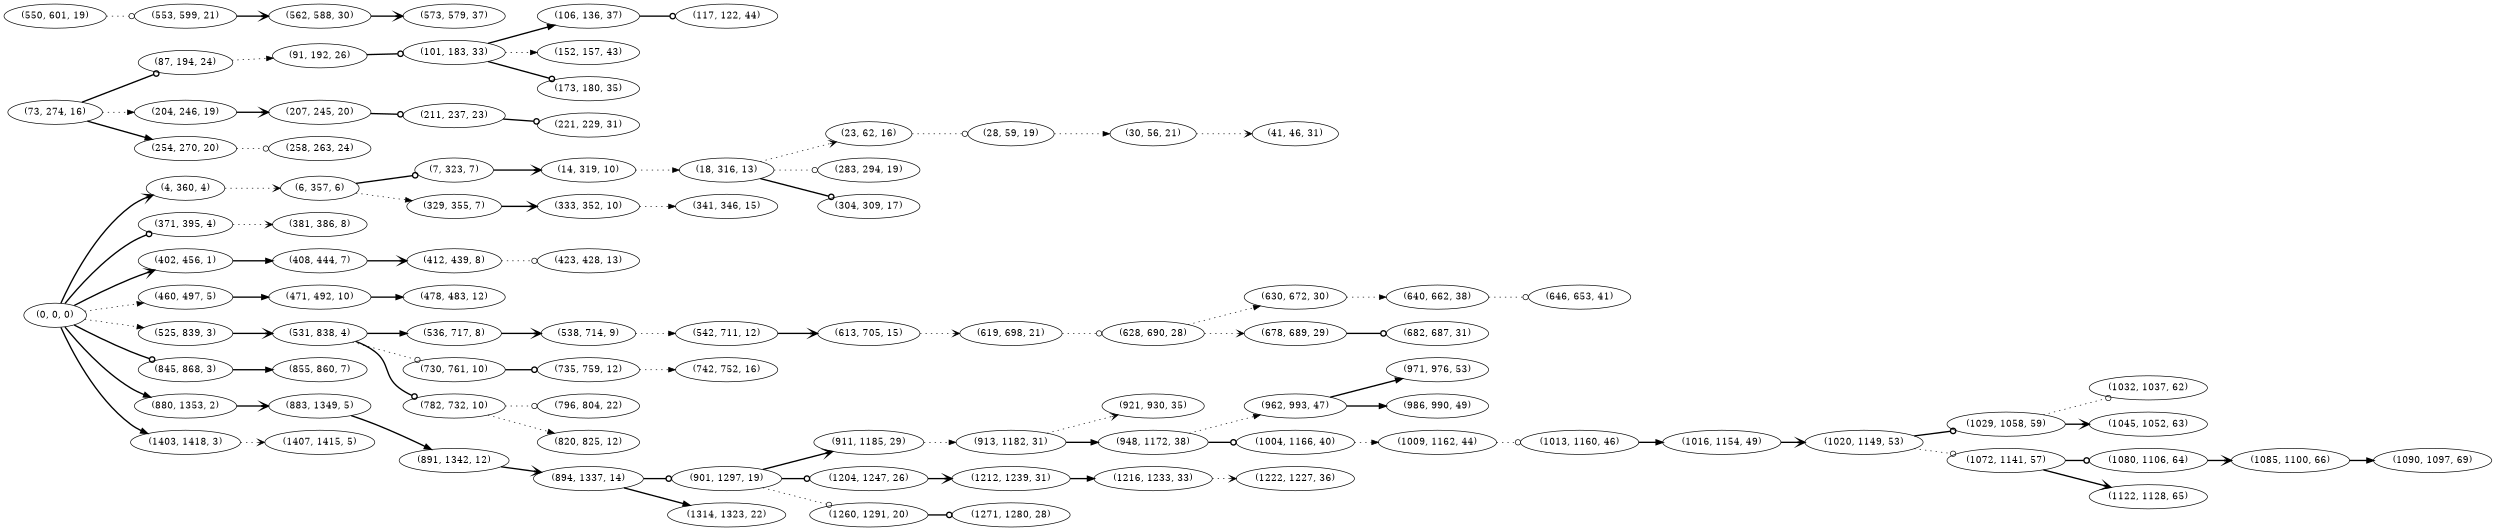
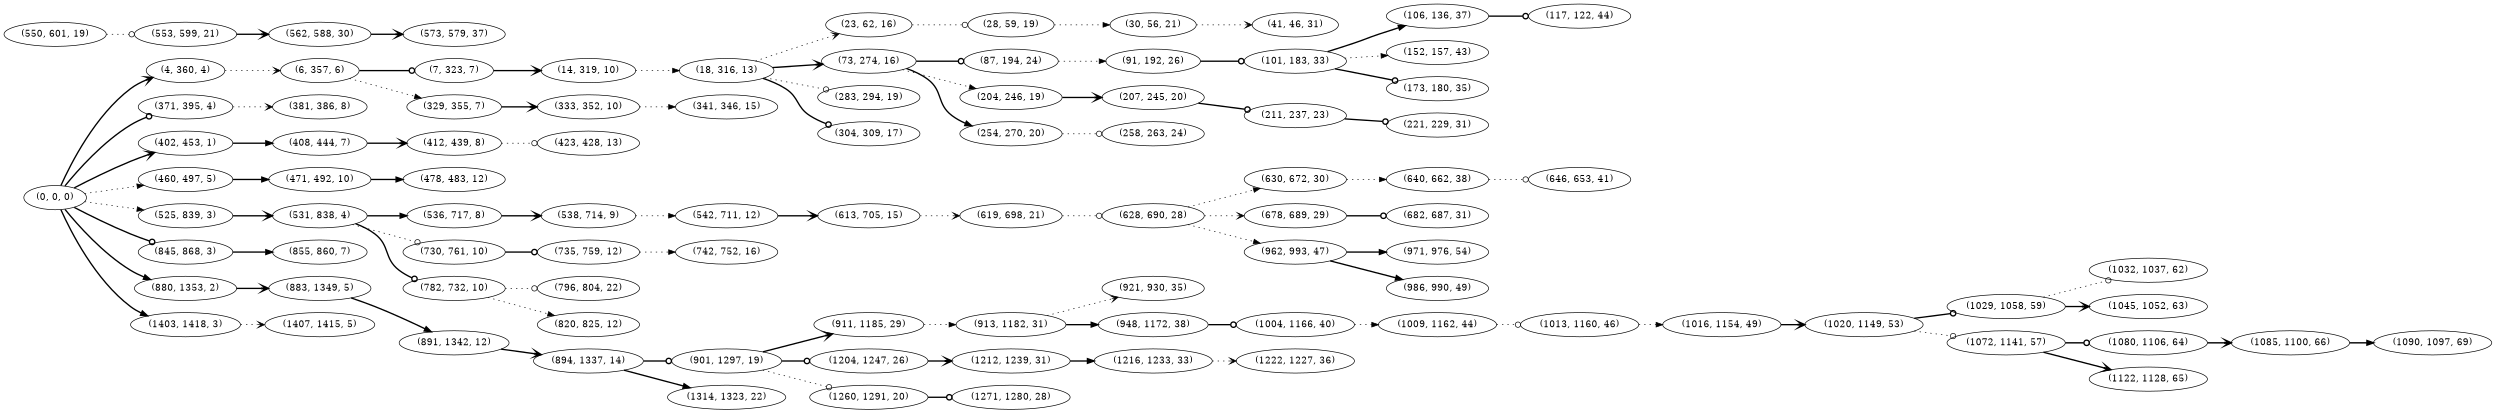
  digraph {
    rankdir=LR
    edge [arrowhead=normal style=bold]
    "(0, 0, 0)"
    "(4, 360, 4)"
    "(371, 395, 4)"
-   "(402, 453, 1)" [label="(402, 456, 1)"]
+   "(402, 453, 1)"
    "(460, 497, 5)"
    "(525, 839, 3)"
    "(845, 868, 3)"
    "(880, 1353, 2)"
    "(1403, 1418, 3)"
    "(6, 357, 6)"
    "(381, 386, 8)"
    "(408, 444, 7)"
    "(471, 492, 10)"
    "(531, 838, 4)"
    "(855, 860, 7)"
    "(883, 1349, 5)"
    "(1407, 1415, 5)"
    "(7, 323, 7)"
    "(329, 355, 7)"
    "(14, 319, 10)"
    "(333, 352, 10)"
    "(18, 316, 13)"
    "(23, 62, 16)"
    "(73, 274, 16)"
    "(283, 294, 19)"
    "(304, 309, 17)"
    "(28, 59, 19)"
    "(87, 194, 24)"
    "(204, 246, 19)"
    "(254, 270, 20)"
    "(30, 56, 21)"
    "(41, 46, 31)"
    "(91, 192, 26)"
    "(207, 245, 20)"
    "(258, 263, 24)"
    "(101, 183, 33)"
    n37 [label="(106, 136, 37)"]
    "(152, 157, 43)"
    "(173, 180, 35)"
    "(117, 122, 44)"
    "(211, 237, 23)"
    "(221, 229, 31)"
    "(341, 346, 15)"
    "(412, 439, 8)"
    "(423, 428, 13)"
    "(478, 483, 12)"
    "(536, 717, 8)"
    "(730, 761, 10)"
    n49 [label="(782, 732, 10)"]
    "(538, 714, 9)"
    "(735, 759, 12)"
    "(796, 804, 22)"
    "(820, 825, 12)"
    "(542, 711, 12)"
    "(613, 705, 15)"
    "(550, 601, 19)"
    "(553, 599, 21)"
    "(619, 698, 21)"
    "(562, 588, 30)"
    "(573, 579, 37)"
    "(628, 690, 28)"
    "(630, 672, 30)"
    "(678, 689, 29)"
    "(640, 662, 38)"
    "(682, 687, 31)"
    "(646, 653, 41)"
    "(742, 752, 16)"
    "(891, 1342, 12)"
    "(894, 1337, 14)"
    "(901, 1297, 19)"
    "(1314, 1323, 22)"
    "(911, 1185, 29)"
    "(1204, 1247, 26)"
    "(1260, 1291, 20)"
    "(913, 1182, 31)"
    "(1212, 1239, 31)"
    "(1271, 1280, 28)"
    "(921, 930, 35)"
    "(948, 1172, 38)"
    "(962, 993, 47)"
    "(1004, 1166, 40)"
-   "(971, 976, 54)" [label="(971, 976, 53)"]
+   "(971, 976, 54)"
    "(986, 990, 49)"
    "(1009, 1162, 44)"
    "(1013, 1160, 46)"
    "(1016, 1154, 49)"
    "(1020, 1149, 53)"
    "(1029, 1058, 59)"
    "(1072, 1141, 57)"
    "(1032, 1037, 62)"
    "(1045, 1052, 63)"
    "(1080, 1106, 64)"
    "(1122, 1128, 65)"
    "(1085, 1100, 66)"
    "(1090, 1097, 69)"
    "(1216, 1233, 33)"
    "(1222, 1227, 36)"
    "(0, 0, 0)" -> "(4, 360, 4)" [arrowhead=vee]
    "(0, 0, 0)" -> "(371, 395, 4)" [arrowhead=odot]
    "(0, 0, 0)" -> "(402, 453, 1)" [arrowhead=vee]
    "(0, 0, 0)" -> "(460, 497, 5)" [style=dotted]
    "(0, 0, 0)" -> "(525, 839, 3)" [style=dotted]
    "(0, 0, 0)" -> "(845, 868, 3)" [arrowhead=odot]
    "(0, 0, 0)" -> "(880, 1353, 2)"
    "(0, 0, 0)" -> "(1403, 1418, 3)"
    "(4, 360, 4)" -> "(6, 357, 6)" [arrowhead=vee style=dotted]
    "(371, 395, 4)" -> "(381, 386, 8)" [arrowhead=vee style=dotted]
    "(402, 453, 1)" -> "(408, 444, 7)"
    "(460, 497, 5)" -> "(471, 492, 10)"
    "(525, 839, 3)" -> "(531, 838, 4)" [arrowhead=vee]
    "(845, 868, 3)" -> "(855, 860, 7)"
    "(880, 1353, 2)" -> "(883, 1349, 5)" [arrowhead=vee]
    "(1403, 1418, 3)" -> "(1407, 1415, 5)" [arrowhead=vee style=dotted]
    "(6, 357, 6)" -> "(7, 323, 7)" [arrowhead=odot]
    "(6, 357, 6)" -> "(329, 355, 7)" [style=dotted]
    "(408, 444, 7)" -> "(412, 439, 8)" [arrowhead=vee]
    "(471, 492, 10)" -> "(478, 483, 12)"
    "(531, 838, 4)" -> "(536, 717, 8)"
    "(531, 838, 4)" -> "(730, 761, 10)" [arrowhead=odot style=dotted]
    "(531, 838, 4)" -> n49 [arrowhead=odot]
    "(883, 1349, 5)" -> "(891, 1342, 12)"
    "(7, 323, 7)" -> "(14, 319, 10)" [arrowhead=vee]
    "(329, 355, 7)" -> "(333, 352, 10)" [arrowhead=vee]
    "(14, 319, 10)" -> "(18, 316, 13)" [style=dotted]
    "(333, 352, 10)" -> "(341, 346, 15)" [style=dotted]
    "(18, 316, 13)" -> "(23, 62, 16)" [arrowhead=vee style=dotted]
+   "(18, 316, 13)" -> "(73, 274, 16)" [arrowhead=vee]
    "(18, 316, 13)" -> "(283, 294, 19)" [arrowhead=odot style=dotted]
    "(18, 316, 13)" -> "(304, 309, 17)" [arrowhead=odot]
    "(23, 62, 16)" -> "(28, 59, 19)" [arrowhead=odot style=dotted]
    "(73, 274, 16)" -> "(87, 194, 24)" [arrowhead=odot]
    "(73, 274, 16)" -> "(204, 246, 19)" [style=dotted]
    "(73, 274, 16)" -> "(254, 270, 20)"
    "(28, 59, 19)" -> "(30, 56, 21)" [style=dotted]
    "(87, 194, 24)" -> "(91, 192, 26)" [style=dotted]
    "(204, 246, 19)" -> "(207, 245, 20)" [arrowhead=vee]
    "(254, 270, 20)" -> "(258, 263, 24)" [arrowhead=odot style=dotted]
    "(30, 56, 21)" -> "(41, 46, 31)" [arrowhead=vee style=dotted]
    "(91, 192, 26)" -> "(101, 183, 33)" [arrowhead=odot]
    "(207, 245, 20)" -> "(211, 237, 23)" [arrowhead=odot]
    "(101, 183, 33)" -> n37
    "(101, 183, 33)" -> "(152, 157, 43)" [style=dotted]
    "(101, 183, 33)" -> "(173, 180, 35)" [arrowhead=odot]
    n37 -> "(117, 122, 44)" [arrowhead=odot]
    "(211, 237, 23)" -> "(221, 229, 31)" [arrowhead=odot]
    "(412, 439, 8)" -> "(423, 428, 13)" [arrowhead=odot style=dotted]
    "(536, 717, 8)" -> "(538, 714, 9)" [arrowhead=vee]
    "(730, 761, 10)" -> "(735, 759, 12)" [arrowhead=odot]
    n49 -> "(796, 804, 22)" [arrowhead=odot style=dotted]
    n49 -> "(820, 825, 12)" [style=dotted]
    "(538, 714, 9)" -> "(542, 711, 12)" [style=dotted]
    "(735, 759, 12)" -> "(742, 752, 16)" [style=dotted]
    "(542, 711, 12)" -> "(613, 705, 15)" [arrowhead=vee]
    "(613, 705, 15)" -> "(619, 698, 21)" [arrowhead=vee style=dotted]
    "(550, 601, 19)" -> "(553, 599, 21)" [arrowhead=odot style=dotted]
    "(553, 599, 21)" -> "(562, 588, 30)" [arrowhead=vee]
    "(619, 698, 21)" -> "(628, 690, 28)" [arrowhead=odot style=dotted]
    "(562, 588, 30)" -> "(573, 579, 37)" [arrowhead=vee]
    "(628, 690, 28)" -> "(630, 672, 30)" [style=dotted]
    "(628, 690, 28)" -> "(678, 689, 29)" [arrowhead=vee style=dotted]
    "(630, 672, 30)" -> "(640, 662, 38)" [style=dotted]
    "(678, 689, 29)" -> "(682, 687, 31)" [arrowhead=odot]
    "(640, 662, 38)" -> "(646, 653, 41)" [arrowhead=odot style=dotted]
    "(891, 1342, 12)" -> "(894, 1337, 14)" [arrowhead=vee]
    "(894, 1337, 14)" -> "(901, 1297, 19)" [arrowhead=odot]
    "(894, 1337, 14)" -> "(1314, 1323, 22)"
    "(901, 1297, 19)" -> "(911, 1185, 29)" [arrowhead=vee]
    "(901, 1297, 19)" -> "(1204, 1247, 26)" [arrowhead=odot]
    "(901, 1297, 19)" -> "(1260, 1291, 20)" [arrowhead=odot style=dotted]
    "(911, 1185, 29)" -> "(913, 1182, 31)" [style=dotted]
    "(1204, 1247, 26)" -> "(1212, 1239, 31)" [arrowhead=vee]
    "(1260, 1291, 20)" -> "(1271, 1280, 28)" [arrowhead=odot]
    "(913, 1182, 31)" -> "(921, 930, 35)" [arrowhead=vee style=dotted]
    "(913, 1182, 31)" -> "(948, 1172, 38)"
    "(1212, 1239, 31)" -> "(1216, 1233, 33)"
-   "(948, 1172, 38)" -> "(962, 993, 47)" [style=dotted]
+   "(628, 690, 28)" -> "(962, 993, 47)" [style=dotted]
    "(948, 1172, 38)" -> "(1004, 1166, 40)" [arrowhead=odot]
    "(962, 993, 47)" -> "(971, 976, 54)"
    "(962, 993, 47)" -> "(986, 990, 49)"
    "(1004, 1166, 40)" -> "(1009, 1162, 44)" [style=dotted]
    "(1009, 1162, 44)" -> "(1013, 1160, 46)" [arrowhead=odot style=dotted]
-   "(1013, 1160, 46)" -> "(1016, 1154, 49)"
+   "(1013, 1160, 46)" -> "(1016, 1154, 49)" [style=dotted]
    "(1016, 1154, 49)" -> "(1020, 1149, 53)" [arrowhead=vee]
    "(1020, 1149, 53)" -> "(1029, 1058, 59)" [arrowhead=odot]
    "(1020, 1149, 53)" -> "(1072, 1141, 57)" [arrowhead=odot style=dotted]
    "(1029, 1058, 59)" -> "(1032, 1037, 62)" [arrowhead=odot style=dotted]
    "(1029, 1058, 59)" -> "(1045, 1052, 63)" [arrowhead=vee]
    "(1072, 1141, 57)" -> "(1080, 1106, 64)" [arrowhead=odot]
    "(1072, 1141, 57)" -> "(1122, 1128, 65)" [arrowhead=vee]
    "(1080, 1106, 64)" -> "(1085, 1100, 66)" [arrowhead=vee]
    "(1085, 1100, 66)" -> "(1090, 1097, 69)"
    "(1216, 1233, 33)" -> "(1222, 1227, 36)" [arrowhead=vee style=dotted]
  }
